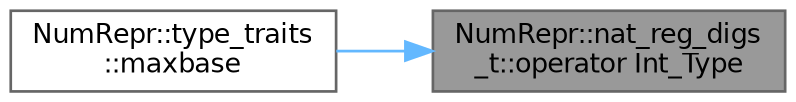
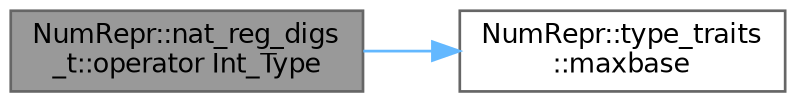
  digraph {
    rankdir=LR
    node [fontname=Helvetica fontsize=10 shape=box style=filled]
    n1 [color=gray40 fillcolor=grey60 fontcolor=black height=0.2 label="NumRepr::nat_reg_digs\l_t::operator Int_Type" width=0.4]
    n2 [color=grey40 fillcolor=white height=0.2 label="NumRepr::type_traits\l::maxbase" width=0.4]
-   n2 -> n1 [color=steelblue1 fontname=Helvetica fontsize=10 labelfontname=Helvetica labelfontsize=10 style=solid]
+   n1 -> n2 [color=steelblue1 fontname=Helvetica fontsize=10 labelfontname=Helvetica labelfontsize=10 style=solid]
  }
